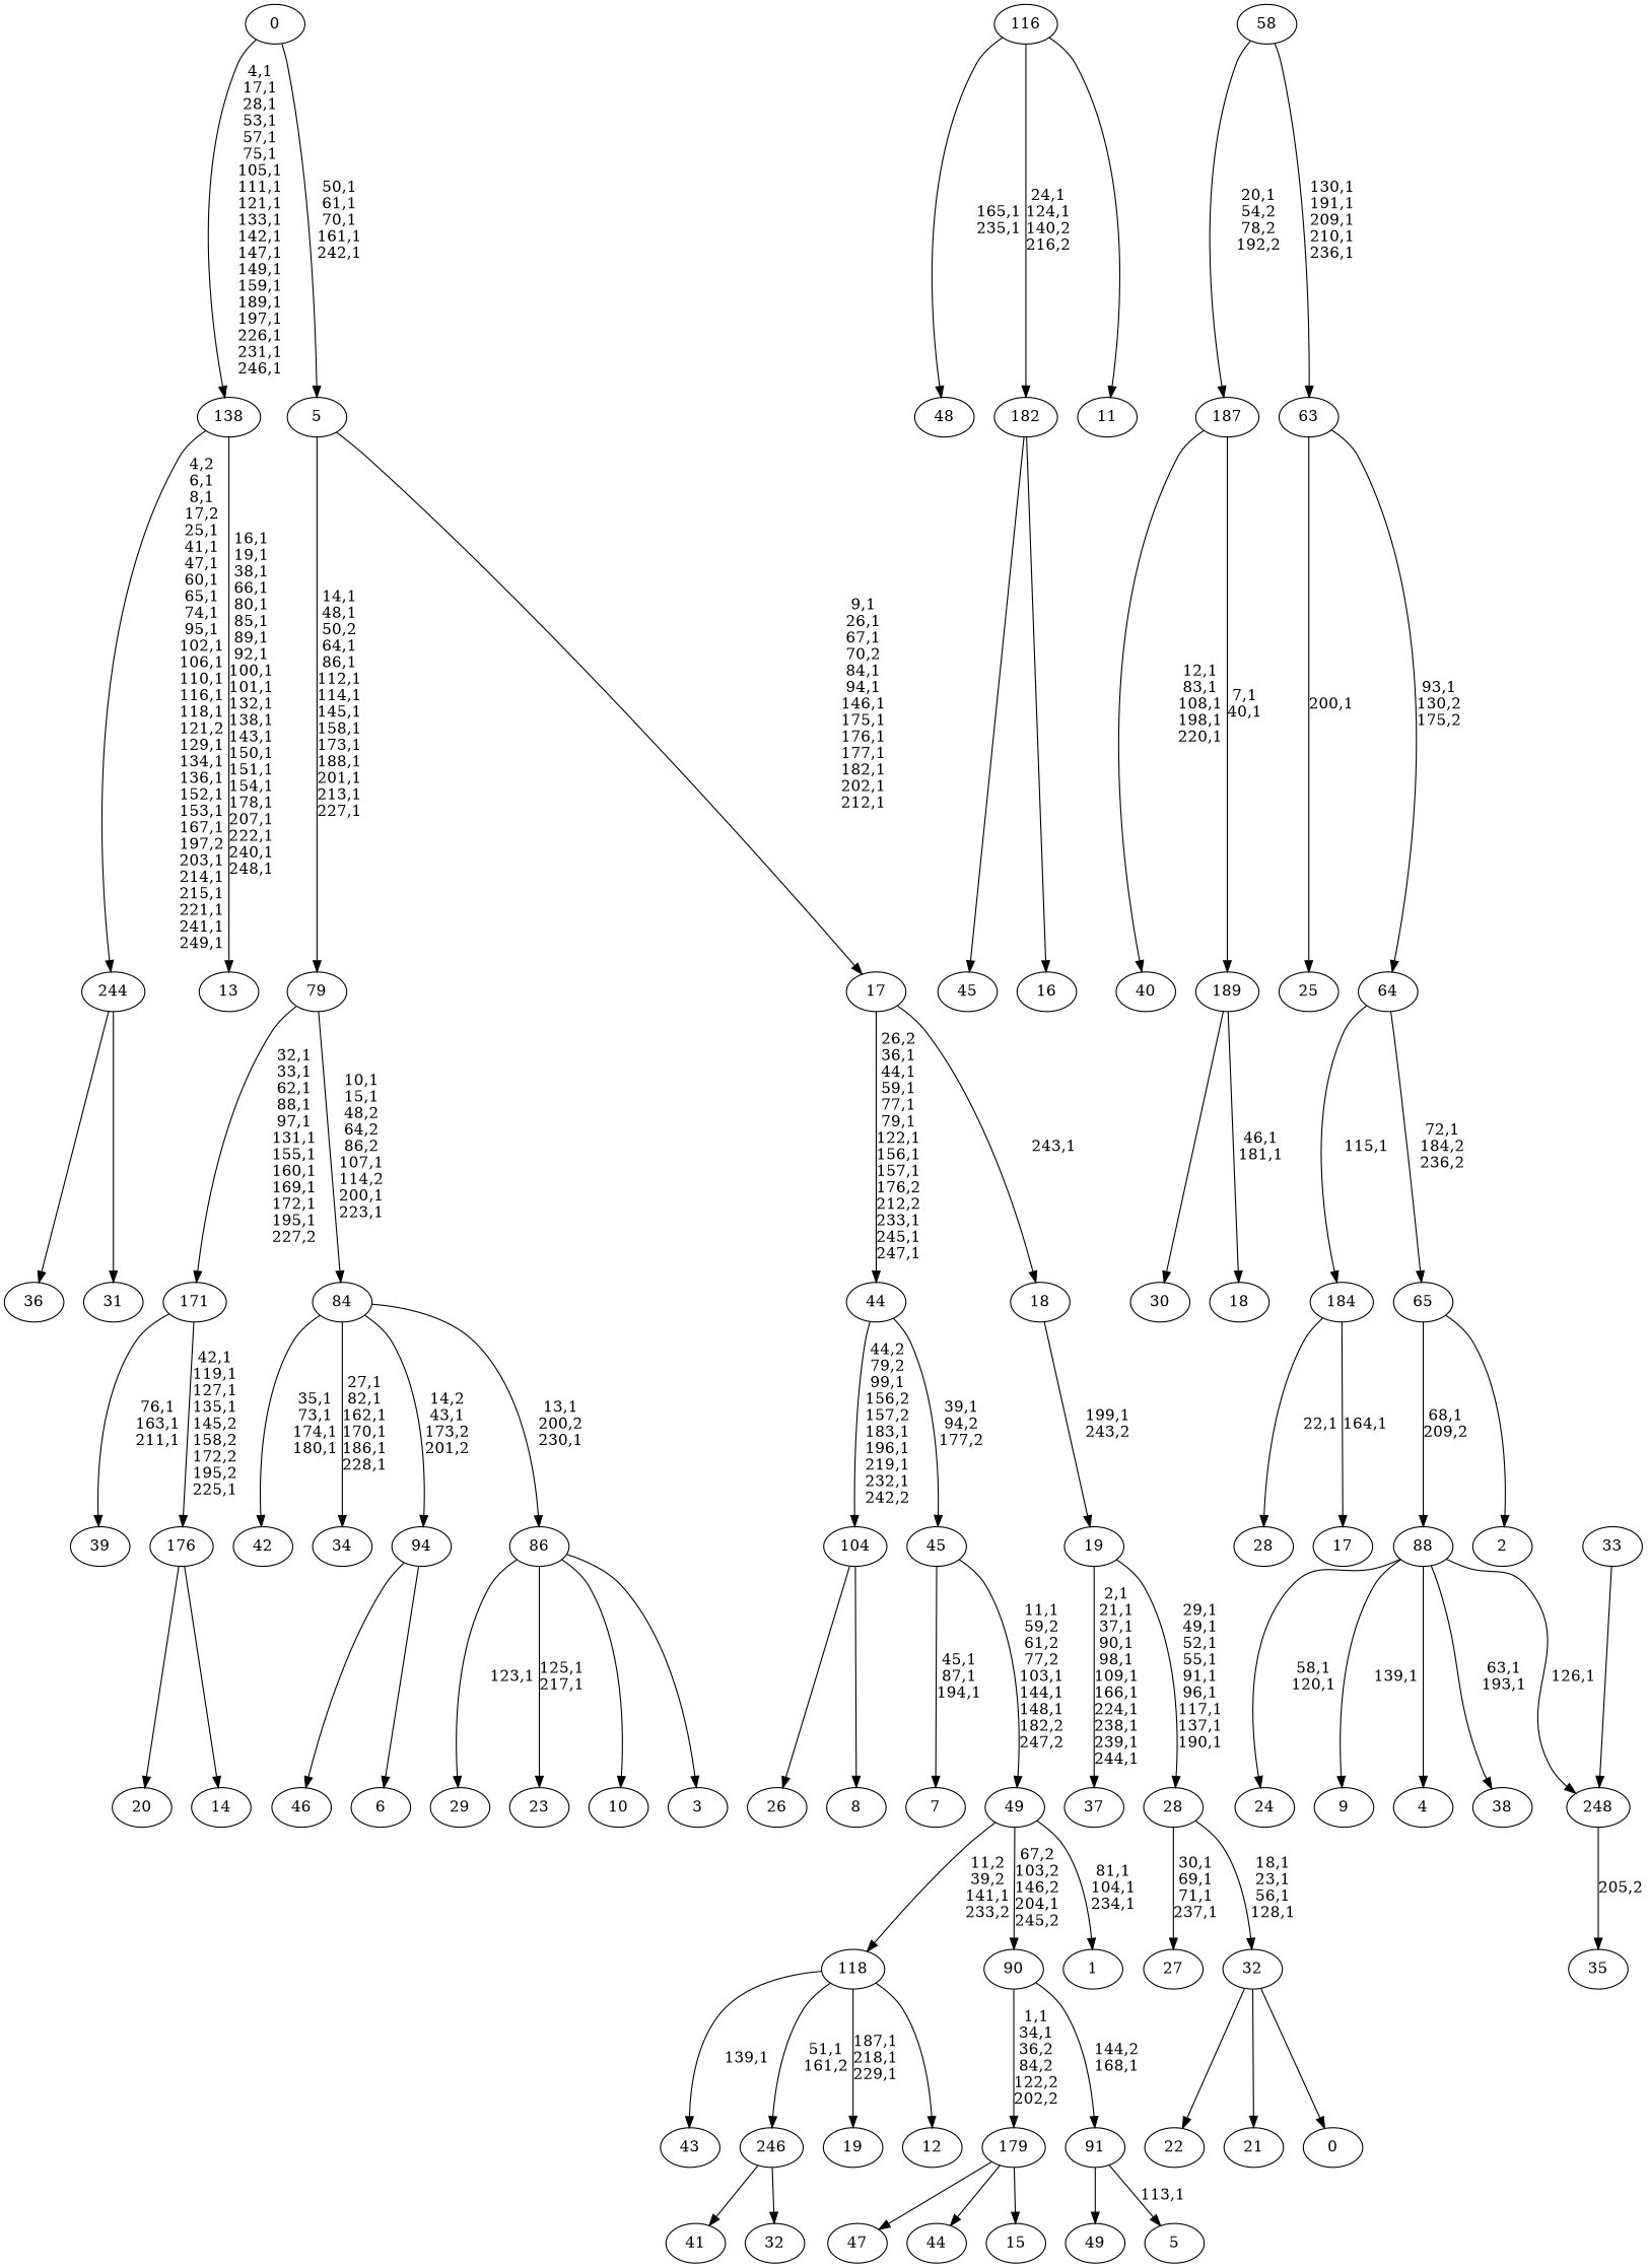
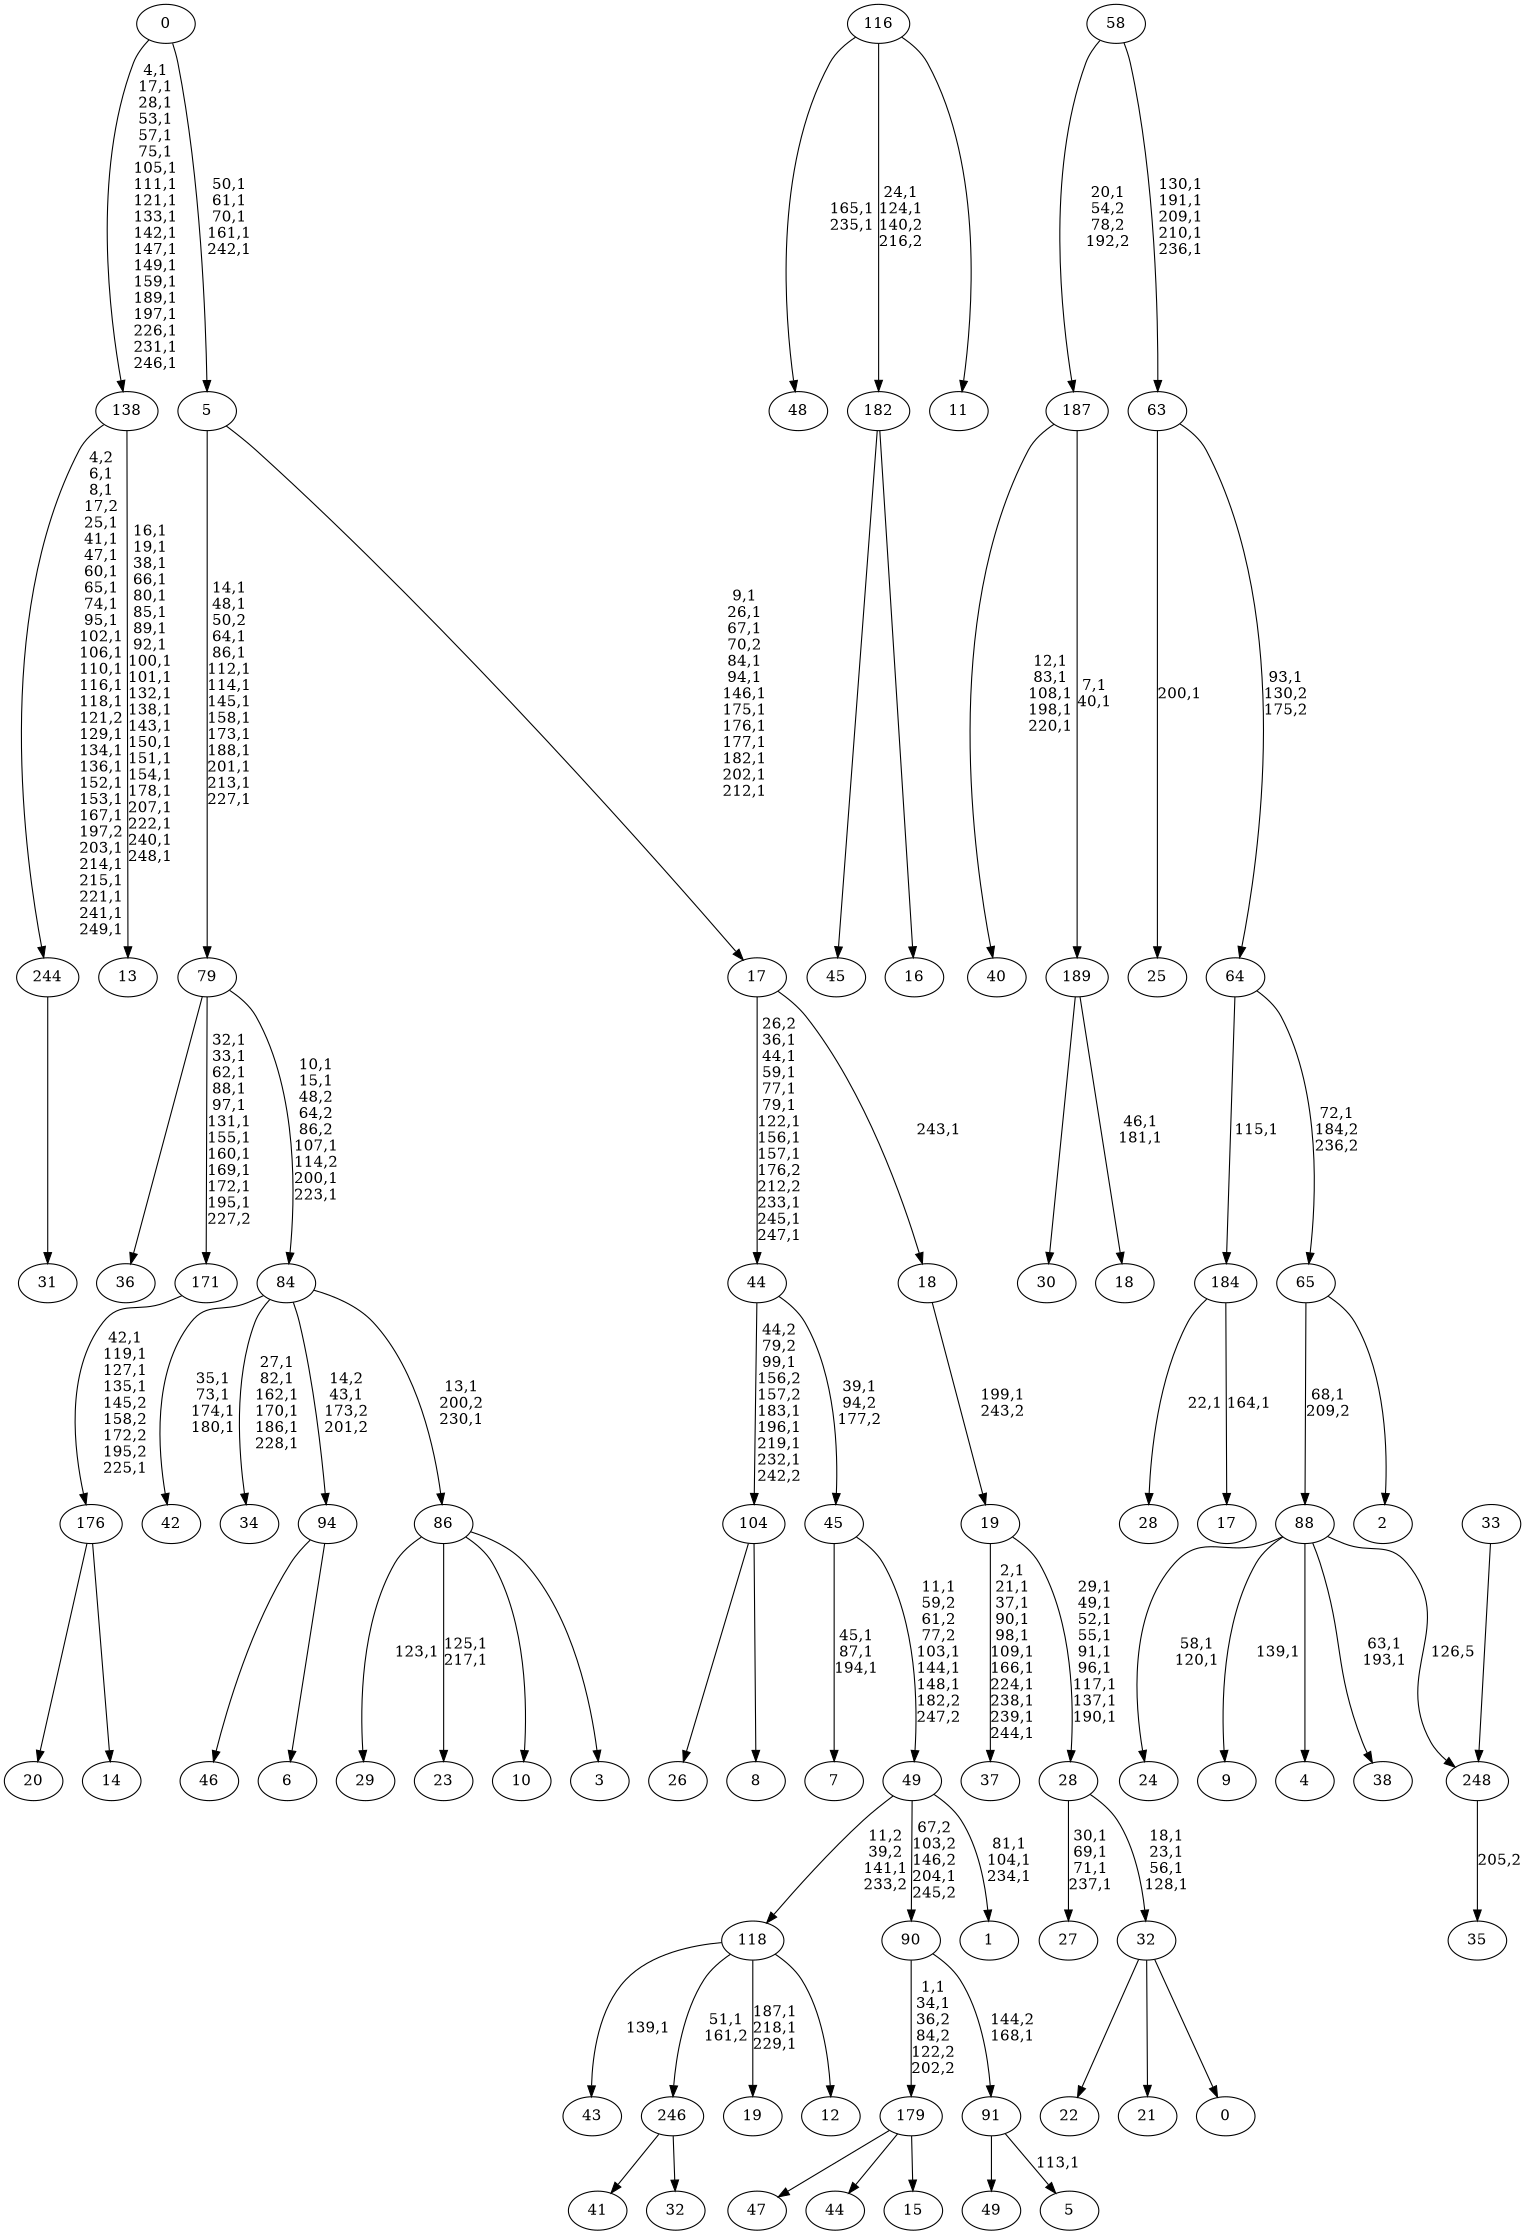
  digraph {
    n1 [label=49]
    n2 [label=48]
    n3 [label=47]
    n4 [label=46]
    n5 [label=45]
    n6 [label=44]
    n7 [label=43]
    n8 [label=42]
    n9 [label=41]
    n10 [label=40]
-   n11 [label=39]
    n12 [label=38]
    n13 [label=37]
    n14 [label=36]
    n15 [label=35]
    n16 [label=34]
    n17 [label=33]
    248
    n19 [label=32]
    246
    n21 [label=31]
    244
    n23 [label=30]
    n24 [label=29]
    n25 [label=28]
    n26 [label=27]
    n27 [label=26]
    n28 [label=25]
    n29 [label=24]
    n30 [label=23]
    n31 [label=22]
    n32 [label=21]
    n33 [label=20]
    n34 [label=19]
    n35 [label=18]
    189
    187
    n38 [label=17]
    184
    n40 [label=16]
    182
    n42 [label=15]
    179
    n44 [label=14]
    176
    171
    n47 [label=13]
    138
    n49 [label=12]
    118
    n51 [label=11]
    116
    n53 [label=10]
    n54 [label=9]
    n55 [label=8]
    104
    n57 [label=7]
    n58 [label=6]
    94
    n60 [label=5]
    91
    90
    n63 [label=4]
    88
    n65 [label=3]
    86
    84
    79
    n69 [label=2]
    65
    64
    63
    58
    n74 [label=1]
    49
    45
    44
    n78 [label=0]
    32
    28
    19
    18
    17
    5
    0
    n17 -> 248
    248 -> n15 [label="205,2"]
    246 -> n9
    246 -> n19
-   244 -> n14
+   79 -> n14
    244 -> n21
    189 -> n23
    189 -> n35 [label="46,1\n181,1"]
    187 -> n10 [label="12,1\n83,1\n108,1\n198,1\n220,1"]
    187 -> 189 [label="7,1\n40,1"]
    184 -> n25 [label="22,1"]
    184 -> n38 [label="164,1"]
    182 -> n5
    182 -> n40
    179 -> n3
    179 -> n6
    179 -> n42
    176 -> n33
    176 -> n44
-   171 -> n11 [label="76,1\n163,1\n211,1"]
    171 -> 176 [label="42,1\n119,1\n127,1\n135,1\n145,2\n158,2\n172,2\n195,2\n225,1"]
    138 -> 244 [label="4,2\n6,1\n8,1\n17,2\n25,1\n41,1\n47,1\n60,1\n65,1\n74,1\n95,1\n102,1\n106,1\n110,1\n116,1\n118,1\n121,2\n129,1\n134,1\n136,1\n152,1\n153,1\n167,1\n197,2\n203,1\n214,1\n215,1\n221,1\n241,1\n249,1"]
    138 -> n47 [label="16,1\n19,1\n38,1\n66,1\n80,1\n85,1\n89,1\n92,1\n100,1\n101,1\n132,1\n138,1\n143,1\n150,1\n151,1\n154,1\n178,1\n207,1\n222,1\n240,1\n248,1"]
    118 -> n7 [label="139,1"]
    118 -> 246 [label="51,1\n161,2"]
    118 -> n34 [label="187,1\n218,1\n229,1"]
    118 -> n49
    116 -> n2 [label="165,1\n235,1"]
    116 -> 182 [label="24,1\n124,1\n140,2\n216,2"]
    116 -> n51
    104 -> n27
    104 -> n55
    94 -> n4
    94 -> n58
    91 -> n1
    91 -> n60 [label="113,1"]
    90 -> 179 [label="1,1\n34,1\n36,2\n84,2\n122,2\n202,2"]
    90 -> 91 [label="144,2\n168,1"]
    88 -> n12 [label="63,1\n193,1"]
-   88 -> 248 [label="126,1"]
+   88 -> 248 [label="126,5"]
    88 -> n29 [label="58,1\n120,1"]
    88 -> n54 [label="139,1"]
    88 -> n63
    86 -> n24 [label="123,1"]
    86 -> n30 [label="125,1\n217,1"]
    86 -> n53
    86 -> n65
    84 -> n8 [label="35,1\n73,1\n174,1\n180,1"]
    84 -> n16 [label="27,1\n82,1\n162,1\n170,1\n186,1\n228,1"]
    84 -> 94 [label="14,2\n43,1\n173,2\n201,2"]
    84 -> 86 [label="13,1\n200,2\n230,1"]
    79 -> 171 [label="32,1\n33,1\n62,1\n88,1\n97,1\n131,1\n155,1\n160,1\n169,1\n172,1\n195,1\n227,2"]
    79 -> 84 [label="10,1\n15,1\n48,2\n64,2\n86,2\n107,1\n114,2\n200,1\n223,1"]
    65 -> 88 [label="68,1\n209,2"]
    65 -> n69
    64 -> 184 [label="115,1"]
    64 -> 65 [label="72,1\n184,2\n236,2"]
    63 -> n28 [label="200,1"]
    63 -> 64 [label="93,1\n130,2\n175,2"]
    58 -> 187 [label="20,1\n54,2\n78,2\n192,2"]
    58 -> 63 [label="130,1\n191,1\n209,1\n210,1\n236,1"]
    49 -> 118 [label="11,2\n39,2\n141,1\n233,2"]
    49 -> 90 [label="67,2\n103,2\n146,2\n204,1\n245,2"]
    49 -> n74 [label="81,1\n104,1\n234,1"]
    45 -> n57 [label="45,1\n87,1\n194,1"]
    45 -> 49 [label="11,1\n59,2\n61,2\n77,2\n103,1\n144,1\n148,1\n182,2\n247,2"]
    44 -> 104 [label="44,2\n79,2\n99,1\n156,2\n157,2\n183,1\n196,1\n219,1\n232,1\n242,2"]
    44 -> 45 [label="39,1\n94,2\n177,2"]
    32 -> n31
    32 -> n32
    32 -> n78
    28 -> n26 [label="30,1\n69,1\n71,1\n237,1"]
    28 -> 32 [label="18,1\n23,1\n56,1\n128,1"]
    19 -> n13 [label="2,1\n21,1\n37,1\n90,1\n98,1\n109,1\n166,1\n224,1\n238,1\n239,1\n244,1"]
    19 -> 28 [label="29,1\n49,1\n52,1\n55,1\n91,1\n96,1\n117,1\n137,1\n190,1"]
    18 -> 19 [label="199,1\n243,2"]
    17 -> 44 [label="26,2\n36,1\n44,1\n59,1\n77,1\n79,1\n122,1\n156,1\n157,1\n176,2\n212,2\n233,1\n245,1\n247,1"]
    17 -> 18 [label="243,1"]
    5 -> 79 [label="14,1\n48,1\n50,2\n64,1\n86,1\n112,1\n114,1\n145,1\n158,1\n173,1\n188,1\n201,1\n213,1\n227,1"]
    5 -> 17 [label="9,1\n26,1\n67,1\n70,2\n84,1\n94,1\n146,1\n175,1\n176,1\n177,1\n182,1\n202,1\n212,1"]
    0 -> 138 [label="4,1\n17,1\n28,1\n53,1\n57,1\n75,1\n105,1\n111,1\n121,1\n133,1\n142,1\n147,1\n149,1\n159,1\n189,1\n197,1\n226,1\n231,1\n246,1"]
    0 -> 5 [label="50,1\n61,1\n70,1\n161,1\n242,1"]
  }
